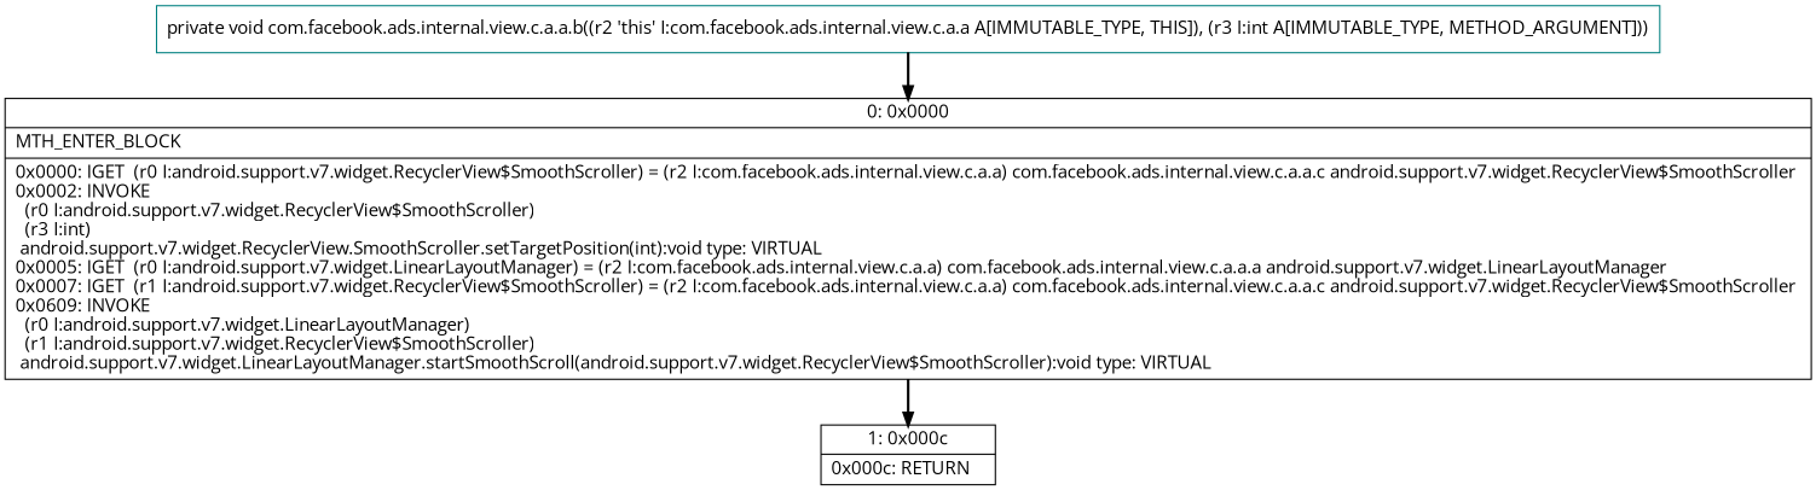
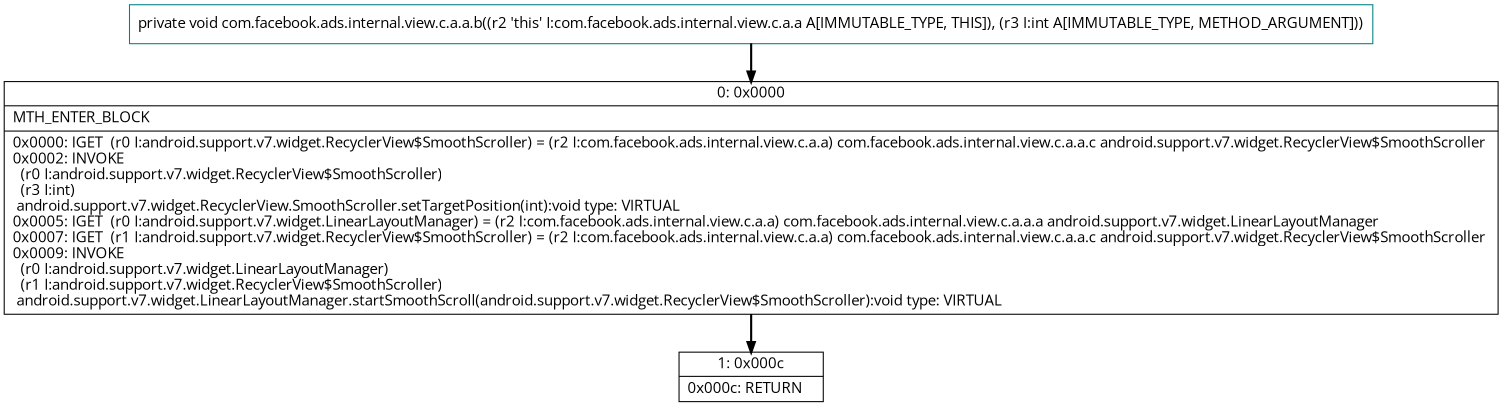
  digraph {
    fontname="Open Sans"
    node [shape=record color=black fontname="Open Sans"]
    edge [style=bold fontname="Open Sans"]
-   n1 [label="{0\:\ 0x0000|MTH_ENTER_BLOCK\l|0x0000: IGET  (r0 I:android.support.v7.widget.RecyclerView$SmoothScroller) = (r2 I:com.facebook.ads.internal.view.c.a.a) com.facebook.ads.internal.view.c.a.a.c android.support.v7.widget.RecyclerView$SmoothScroller \l0x0002: INVOKE  \l  (r0 I:android.support.v7.widget.RecyclerView$SmoothScroller)\l  (r3 I:int)\l android.support.v7.widget.RecyclerView.SmoothScroller.setTargetPosition(int):void type: VIRTUAL \l0x0005: IGET  (r0 I:android.support.v7.widget.LinearLayoutManager) = (r2 I:com.facebook.ads.internal.view.c.a.a) com.facebook.ads.internal.view.c.a.a.a android.support.v7.widget.LinearLayoutManager \l0x0007: IGET  (r1 I:android.support.v7.widget.RecyclerView$SmoothScroller) = (r2 I:com.facebook.ads.internal.view.c.a.a) com.facebook.ads.internal.view.c.a.a.c android.support.v7.widget.RecyclerView$SmoothScroller \l0x0609: INVOKE  \l  (r0 I:android.support.v7.widget.LinearLayoutManager)\l  (r1 I:android.support.v7.widget.RecyclerView$SmoothScroller)\l android.support.v7.widget.LinearLayoutManager.startSmoothScroll(android.support.v7.widget.RecyclerView$SmoothScroller):void type: VIRTUAL \l}"]
+   n1 [label="{0\:\ 0x0000|MTH_ENTER_BLOCK\l|0x0000: IGET  (r0 I:android.support.v7.widget.RecyclerView$SmoothScroller) = (r2 I:com.facebook.ads.internal.view.c.a.a) com.facebook.ads.internal.view.c.a.a.c android.support.v7.widget.RecyclerView$SmoothScroller \l0x0002: INVOKE  \l  (r0 I:android.support.v7.widget.RecyclerView$SmoothScroller)\l  (r3 I:int)\l android.support.v7.widget.RecyclerView.SmoothScroller.setTargetPosition(int):void type: VIRTUAL \l0x0005: IGET  (r0 I:android.support.v7.widget.LinearLayoutManager) = (r2 I:com.facebook.ads.internal.view.c.a.a) com.facebook.ads.internal.view.c.a.a.a android.support.v7.widget.LinearLayoutManager \l0x0007: IGET  (r1 I:android.support.v7.widget.RecyclerView$SmoothScroller) = (r2 I:com.facebook.ads.internal.view.c.a.a) com.facebook.ads.internal.view.c.a.a.c android.support.v7.widget.RecyclerView$SmoothScroller \l0x0009: INVOKE  \l  (r0 I:android.support.v7.widget.LinearLayoutManager)\l  (r1 I:android.support.v7.widget.RecyclerView$SmoothScroller)\l android.support.v7.widget.LinearLayoutManager.startSmoothScroll(android.support.v7.widget.RecyclerView$SmoothScroller):void type: VIRTUAL \l}"]
    n2 [label="{1\:\ 0x000c|0x000c: RETURN   \l}"]
    n3 [label="{private void com.facebook.ads.internal.view.c.a.a.b((r2 'this' I:com.facebook.ads.internal.view.c.a.a A[IMMUTABLE_TYPE, THIS]), (r3 I:int A[IMMUTABLE_TYPE, METHOD_ARGUMENT])) }" color=teal]
    n1 -> n2
    n3 -> n1
  }
